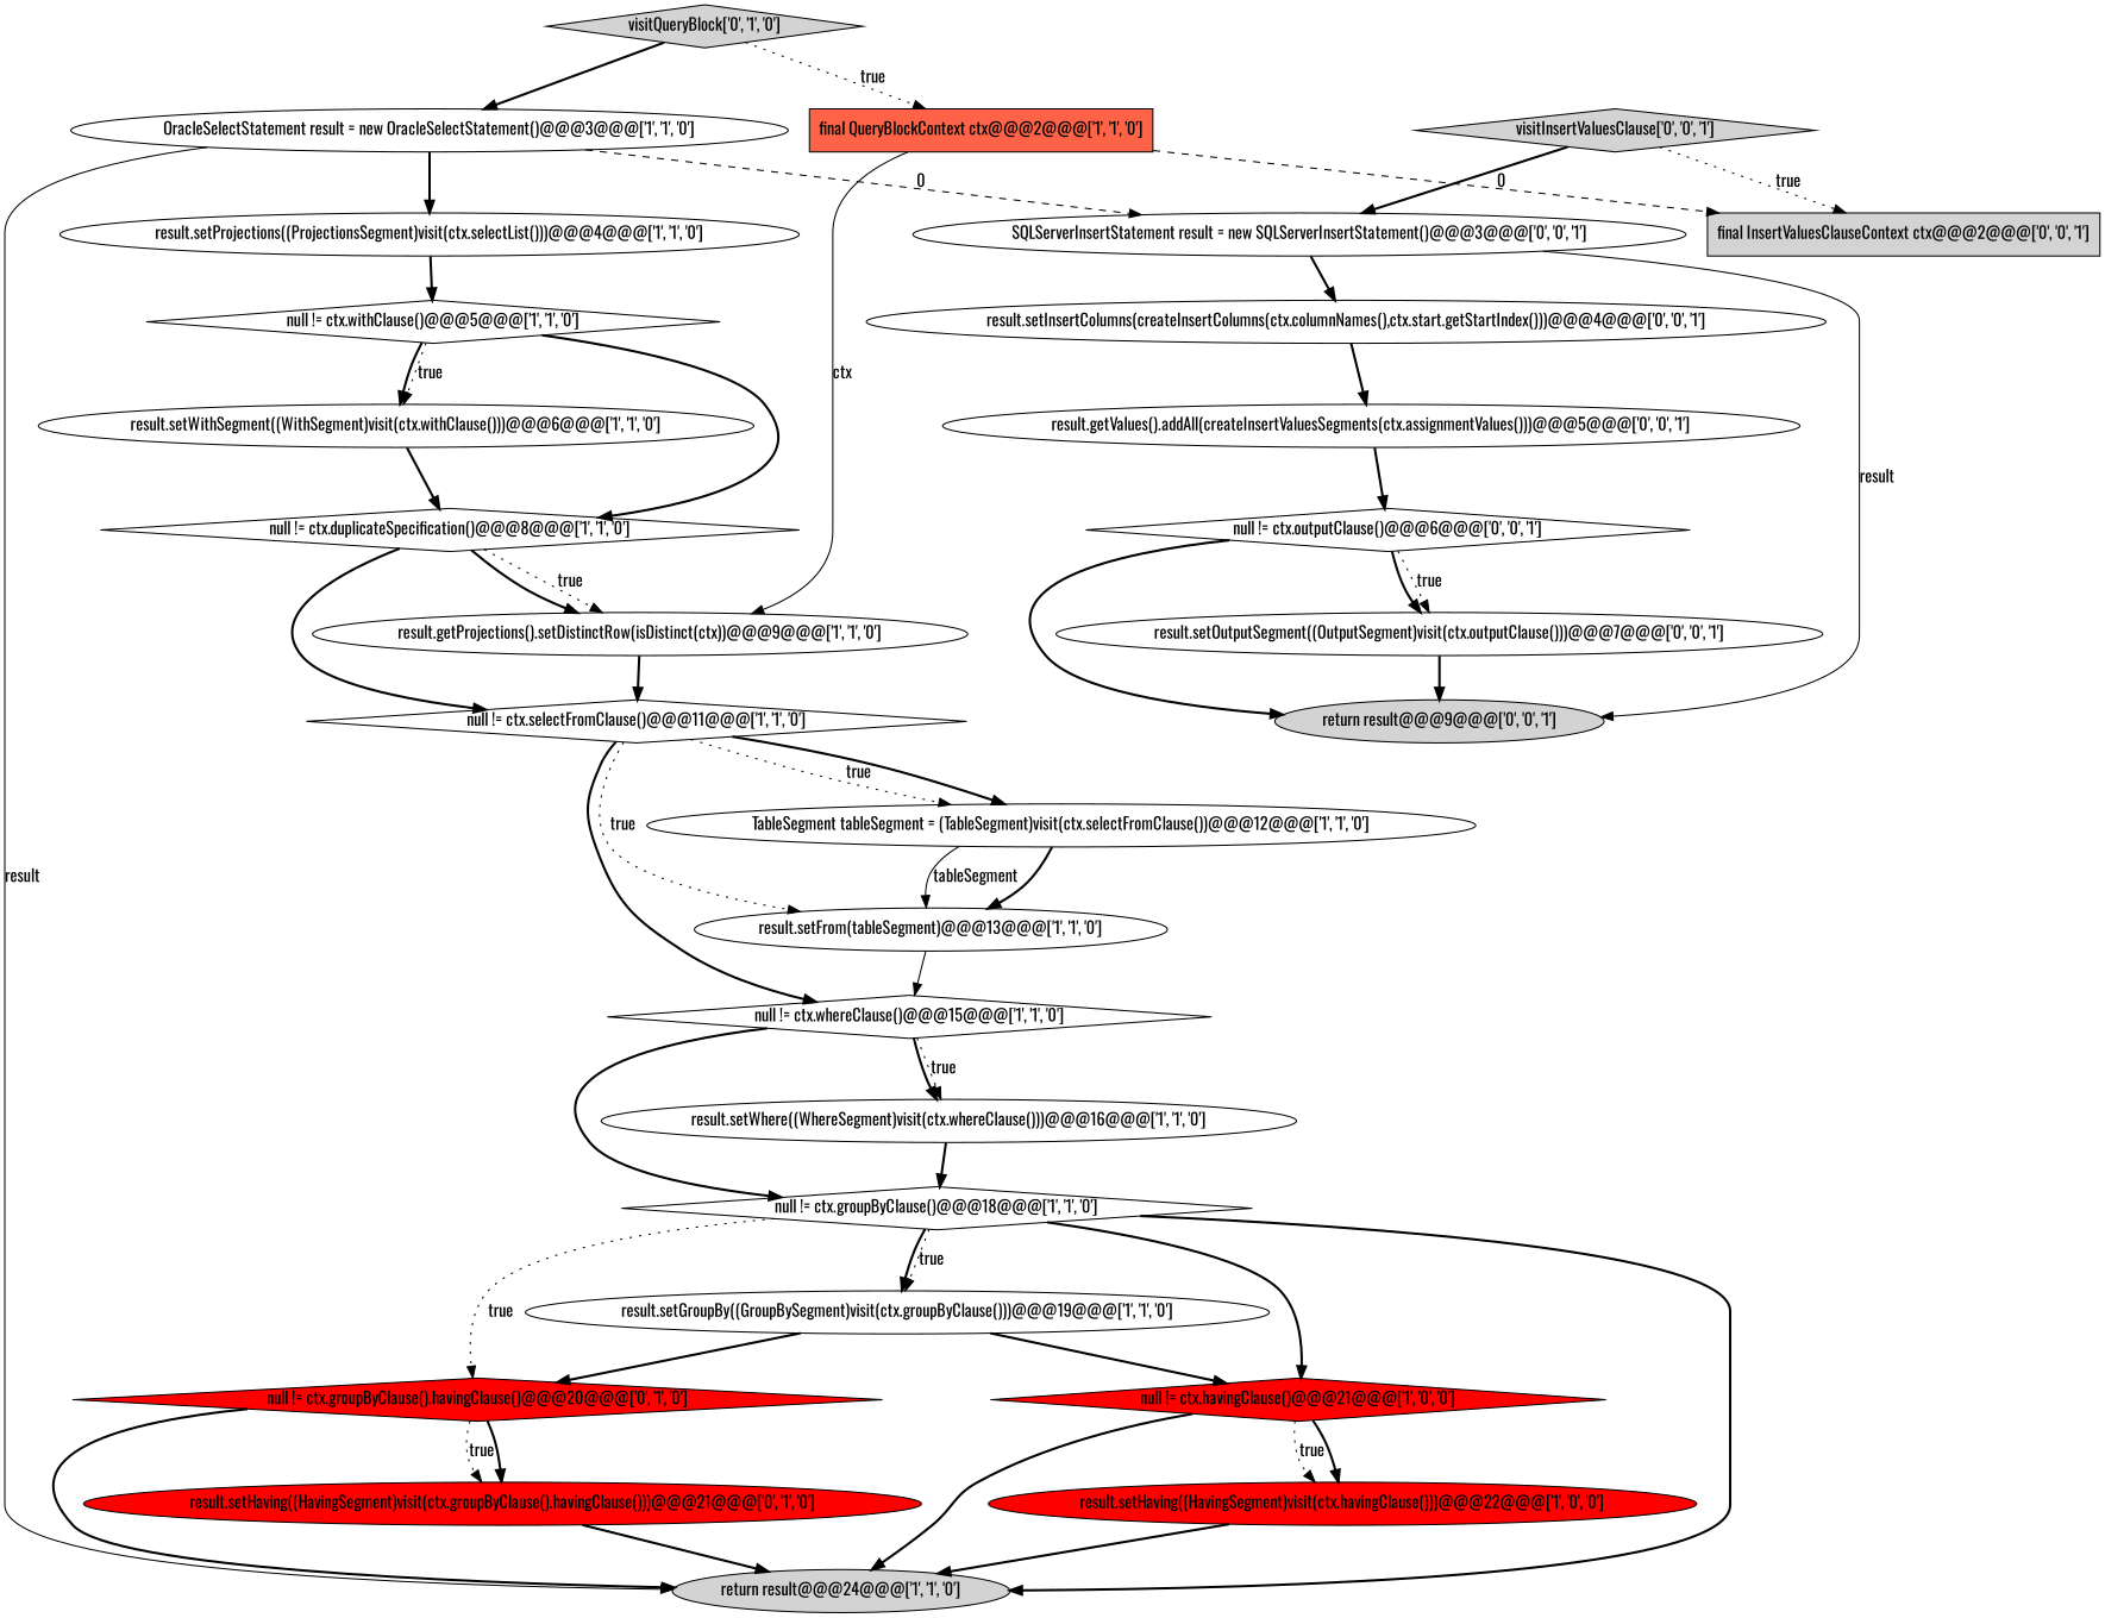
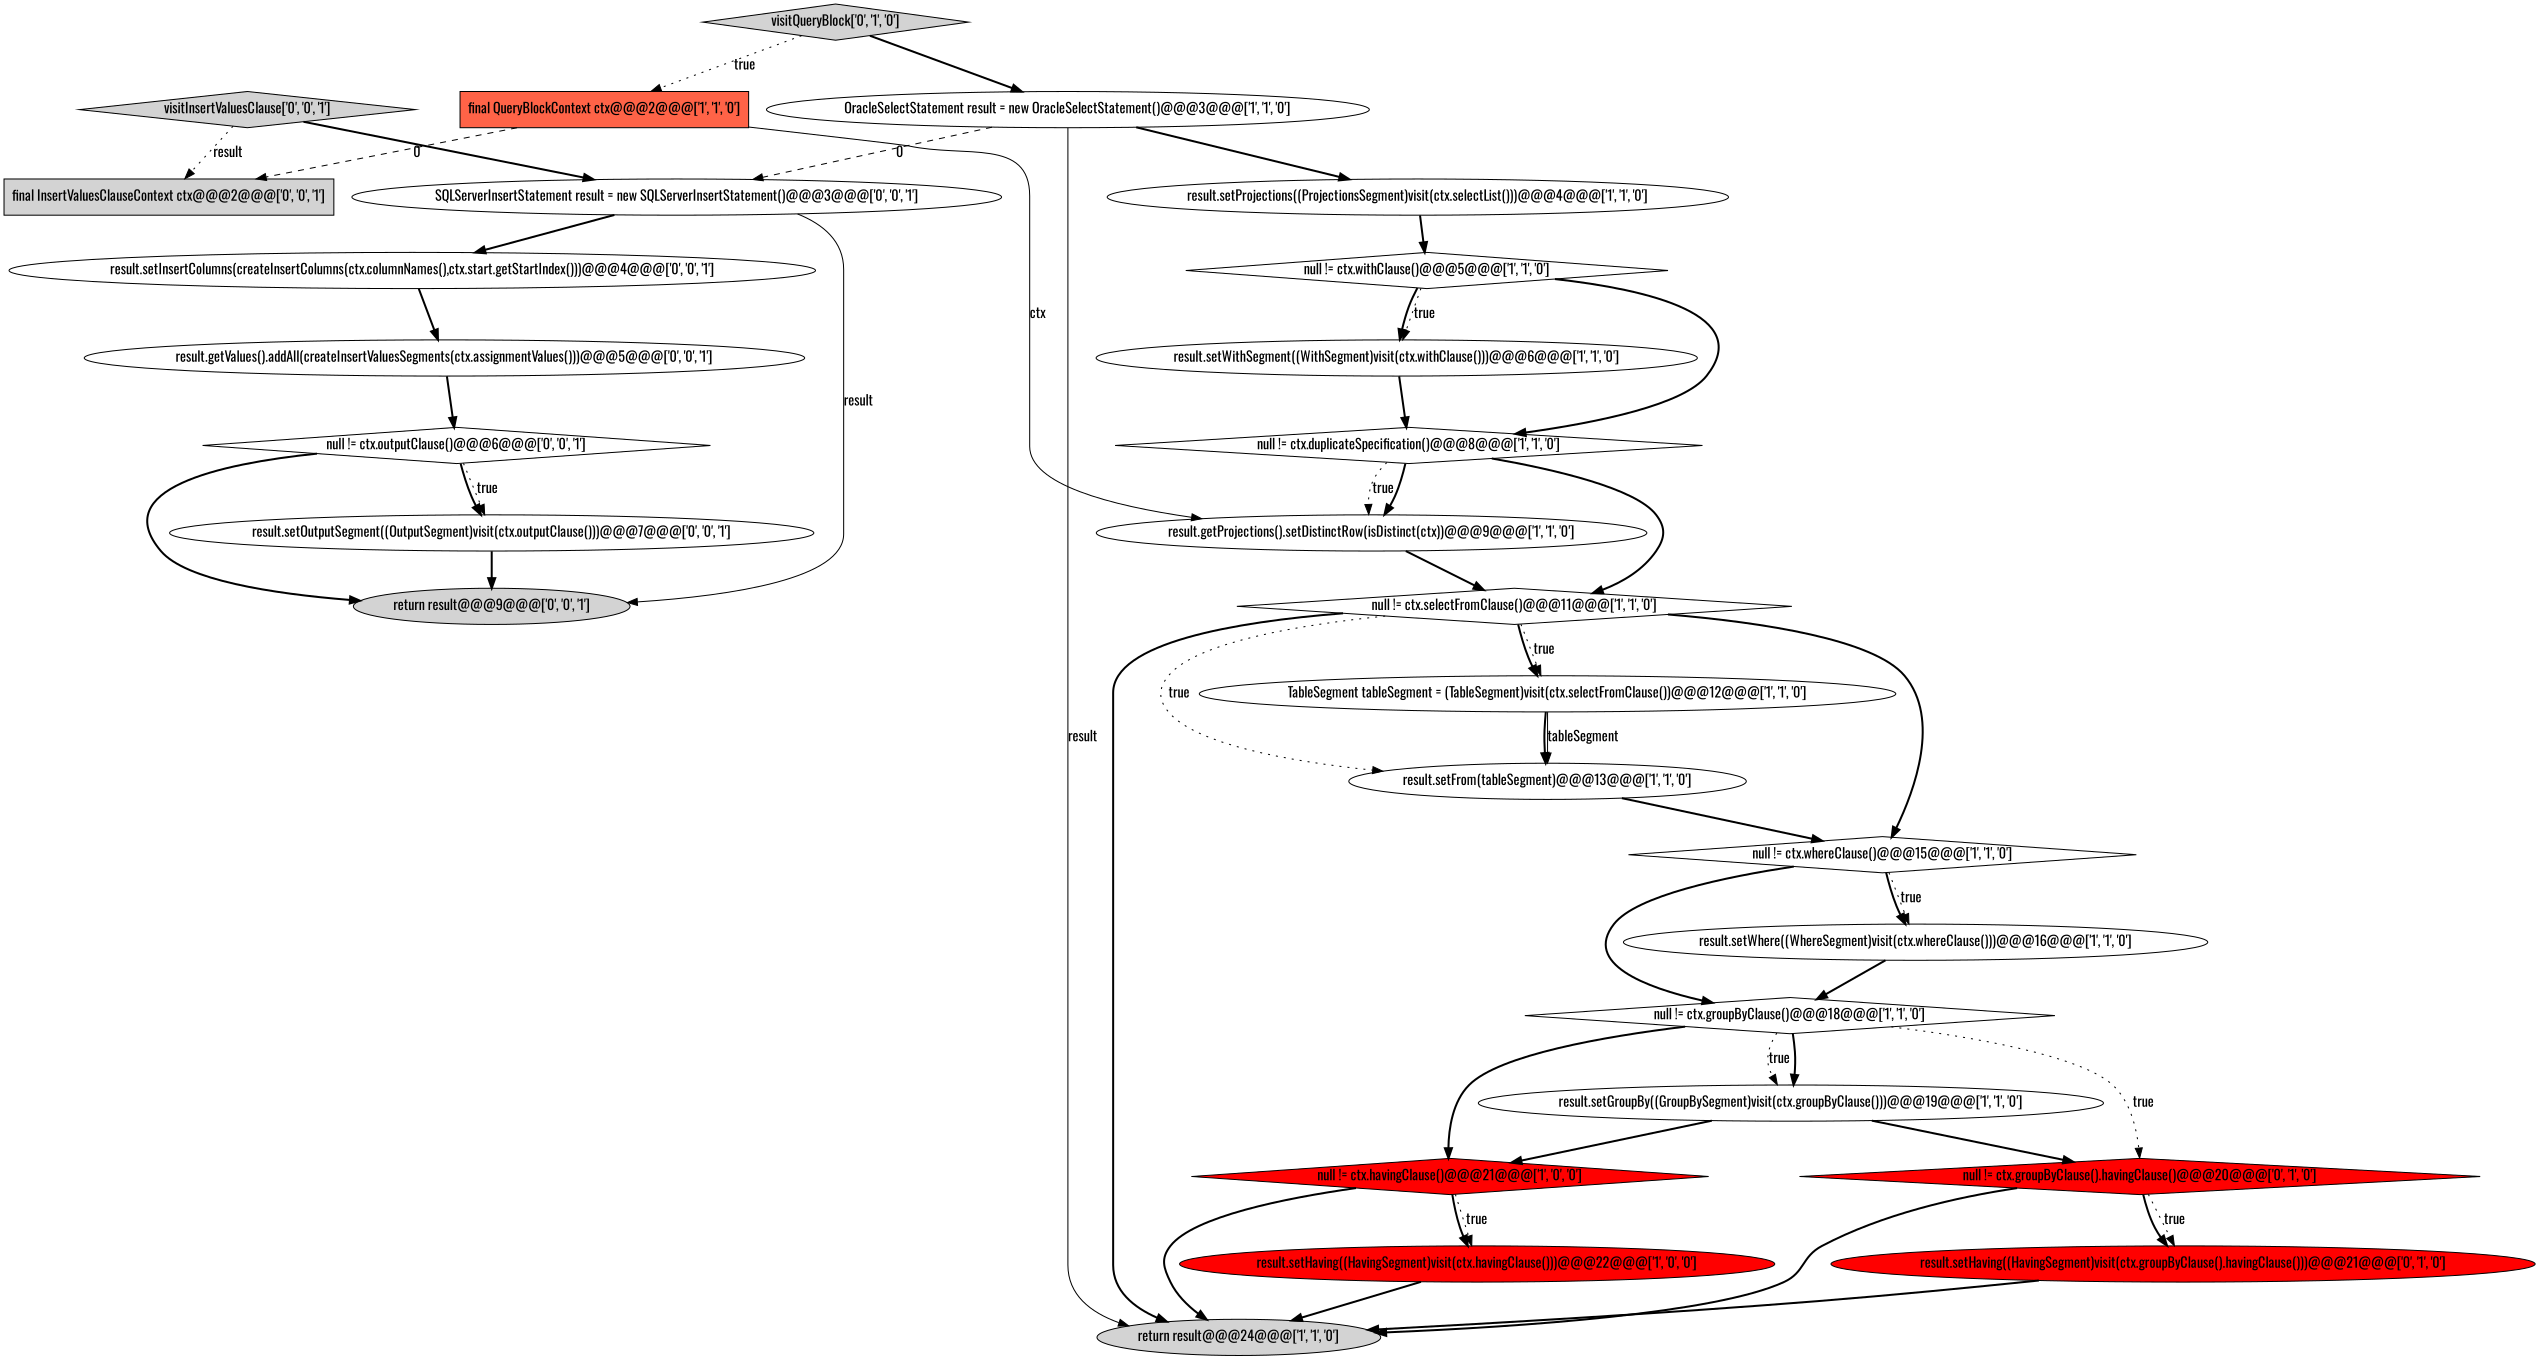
  digraph {
    fontname=Oswald
    node [fillcolor=white fontname=Oswald shape=ellipse style=filled]
    edge [fontname=Oswald style=bold]
    n1 [fillcolor=tomato label="final QueryBlockContext ctx@@@2@@@['1', '1', '0']" shape=box]
    n2 [label="result.getProjections().setDistinctRow(isDistinct(ctx))@@@9@@@['1', '1', '0']"]
    n3 [fillcolor=lightgray label="final InsertValuesClauseContext ctx@@@2@@@['0', '0', '1']" shape=box]
    n4 [label="null != ctx.selectFromClause()@@@11@@@['1', '1', '0']" shape=diamond]
    n5 [label="result.setWithSegment((WithSegment)visit(ctx.withClause()))@@@6@@@['1', '1', '0']"]
    n6 [label="null != ctx.duplicateSpecification()@@@8@@@['1', '1', '0']" shape=diamond]
    n7 [fillcolor=lightgray label="return result@@@24@@@['1', '1', '0']"]
    n8 [label="OracleSelectStatement result = new OracleSelectStatement()@@@3@@@['1', '1', '0']"]
    n9 [label="result.setProjections((ProjectionsSegment)visit(ctx.selectList()))@@@4@@@['1', '1', '0']"]
    n10 [label="SQLServerInsertStatement result = new SQLServerInsertStatement()@@@3@@@['0', '0', '1']"]
    n11 [label="null != ctx.withClause()@@@5@@@['1', '1', '0']" shape=diamond]
    n12 [label="result.setWhere((WhereSegment)visit(ctx.whereClause()))@@@16@@@['1', '1', '0']"]
    n13 [label="null != ctx.groupByClause()@@@18@@@['1', '1', '0']" shape=diamond]
    n14 [label="result.setGroupBy((GroupBySegment)visit(ctx.groupByClause()))@@@19@@@['1', '1', '0']"]
    n15 [fillcolor=red label="null != ctx.havingClause()@@@21@@@['1', '0', '0']" shape=diamond]
    n16 [fillcolor=red label="null != ctx.groupByClause().havingClause()@@@20@@@['0', '1', '0']" shape=diamond]
    n17 [label="TableSegment tableSegment = (TableSegment)visit(ctx.selectFromClause())@@@12@@@['1', '1', '0']"]
    n18 [label="result.setFrom(tableSegment)@@@13@@@['1', '1', '0']"]
    n19 [label="null != ctx.whereClause()@@@15@@@['1', '1', '0']" shape=diamond]
    n20 [fillcolor=red label="result.setHaving((HavingSegment)visit(ctx.havingClause()))@@@22@@@['1', '0', '0']"]
    n21 [fillcolor=red label="result.setHaving((HavingSegment)visit(ctx.groupByClause().havingClause()))@@@21@@@['0', '1', '0']"]
    n22 [label="result.getValues().addAll(createInsertValuesSegments(ctx.assignmentValues()))@@@5@@@['0', '0', '1']"]
    n23 [label="null != ctx.outputClause()@@@6@@@['0', '0', '1']" shape=diamond]
    n24 [fillcolor=lightgray label="return result@@@9@@@['0', '0', '1']"]
    n25 [label="result.setOutputSegment((OutputSegment)visit(ctx.outputClause()))@@@7@@@['0', '0', '1']"]
    n26 [fillcolor=lightgray label="visitQueryBlock['0', '1', '0']" shape=diamond]
    n27 [fillcolor=lightgray label="visitInsertValuesClause['0', '0', '1']" shape=diamond]
    n28 [label="result.setInsertColumns(createInsertColumns(ctx.columnNames(),ctx.start.getStartIndex()))@@@4@@@['0', '0', '1']"]
    n1 -> n2 [label=ctx style=solid]
    n1 -> n3 [label=0 style=dashed]
    n2 -> n4
    n4 -> n17 [label=true style=dotted]
    n4 -> n17
    n4 -> n18 [label=true style=dotted]
    n4 -> n19
    n5 -> n6
    n6 -> n2 [label=true style=dotted]
    n6 -> n2
    n6 -> n4
    n8 -> n7 [label=result style=solid]
    n8 -> n9
    n8 -> n10 [label=0 style=dashed]
    n9 -> n11
    n10 -> n24 [label=result style=solid]
    n10 -> n28
    n11 -> n5
    n11 -> n5 [label=true style=dotted]
    n11 -> n6
    n12 -> n13
-   n13 -> n7
+   n4 -> n7
    n13 -> n14
    n13 -> n14 [label=true style=dotted]
    n13 -> n15
    n13 -> n16 [label=true style=dotted]
    n14 -> n15
    n14 -> n16
    n15 -> n7
    n15 -> n20 [label=true style=dotted]
    n15 -> n20
    n16 -> n7
    n16 -> n21 [label=true style=dotted]
    n16 -> n21
    n17 -> n18
    n17 -> n18 [label=tableSegment style=solid]
-   n18 -> n19 [style=solid]
+   n18 -> n19
    n19 -> n12
    n19 -> n12 [label=true style=dotted]
    n19 -> n13
    n20 -> n7
    n21 -> n7
    n22 -> n23
    n23 -> n24
    n23 -> n25 [label=true style=dotted]
    n23 -> n25
    n25 -> n24
    n26 -> n1 [label=true style=dotted]
    n26 -> n8
-   n27 -> n3 [label=true style=dotted]
+   n27 -> n3 [label=result style=dotted]
    n27 -> n10
    n28 -> n22
  }
